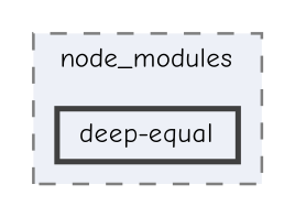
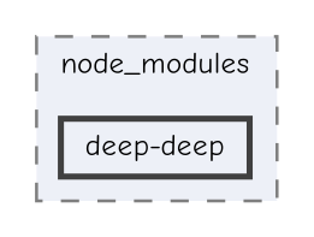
  digraph {
    compound=true
    fontname="Comic Neue"
-   n1 [color=grey25 fillcolor="#edf0f7" fontname="Comic Neue" fontsize=10 height=0.2 label="deep-equal" shape=box style="filled,bold" width=0.4]
+   n1 [color=grey25 fillcolor="#edf0f7" fontname="Comic Neue" fontsize=10 height=0.2 label="deep-deep" shape=box style="filled,bold" width=0.4]
    subgraph cluster_1 {
      bgcolor="#edf0f7"
      fontsize=10
      label=node_modules
      pencolor=grey50
      style="filled,dashed"
      n1
    }
  }
